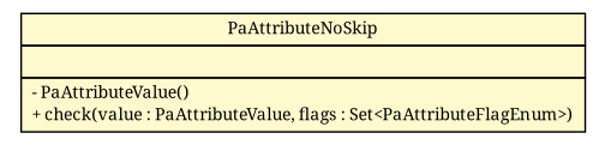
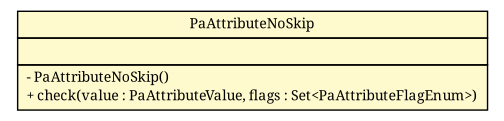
  digraph {
    nodesep=0.25
    ranksep=0.5
    fontname="Noto Serif"
-   n1 [fontcolor=black fontname="Noto Serif" fontsize=10.0 label=<<table title="org.ietf.nea.pa.validate.rules.PaAttributeNoSkip" border="0" cellborder="1" cellspacing="0" cellpadding="2" port="p" bgcolor="lemonChiffon" href="./PaAttributeNoSkip.html"> 		<tr><td><table border="0" cellspacing="0" cellpadding="1"> <tr><td align="center" balign="center"> PaAttributeNoSkip </td></tr> 		</table></td></tr> 		<tr><td><table border="0" cellspacing="0" cellpadding="1"> <tr><td align="left" balign="left">  </td></tr> 		</table></td></tr> 		<tr><td><table border="0" cellspacing="0" cellpadding="1"> <tr><td align="left" balign="left"> - PaAttributeValue() </td></tr> <tr><td align="left" balign="left"> + check(value : PaAttributeValue, flags : Set&lt;PaAttributeFlagEnum&gt;) </td></tr> 		</table></td></tr> 		</table>> shape=plaintext]
+   n1 [fontcolor=black fontname="Noto Serif" fontsize=10.0 label=<<table title="org.ietf.nea.pa.validate.rules.PaAttributeNoSkip" border="0" cellborder="1" cellspacing="0" cellpadding="2" port="p" bgcolor="lemonChiffon" href="./PaAttributeNoSkip.html"> 		<tr><td><table border="0" cellspacing="0" cellpadding="1"> <tr><td align="center" balign="center"> PaAttributeNoSkip </td></tr> 		</table></td></tr> 		<tr><td><table border="0" cellspacing="0" cellpadding="1"> <tr><td align="left" balign="left">  </td></tr> 		</table></td></tr> 		<tr><td><table border="0" cellspacing="0" cellpadding="1"> <tr><td align="left" balign="left"> - PaAttributeNoSkip() </td></tr> <tr><td align="left" balign="left"> + check(value : PaAttributeValue, flags : Set&lt;PaAttributeFlagEnum&gt;) </td></tr> 		</table></td></tr> 		</table>> shape=plaintext]
  }
